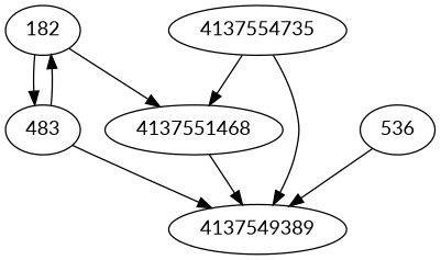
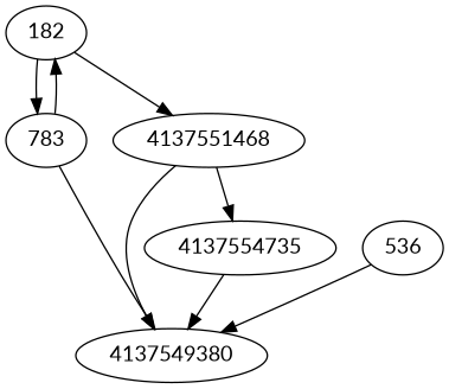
  strict digraph {
    fontname=Lato
    node [fontname=Lato]
    edge [fontname=Lato]
    n1 [label=182]
-   483
+   483 [label=783]
    4137551468
-   4137549389
+   4137549389 [label=4137549380]
    4137554735
    536
    n1 -> 483
    n1 -> 4137551468
    483 -> n1
    483 -> 4137549389
    4137551468 -> 4137549389
-   4137554735 -> 4137551468
+   4137551468 -> 4137554735
    4137554735 -> 4137549389
    536 -> 4137549389
  }
